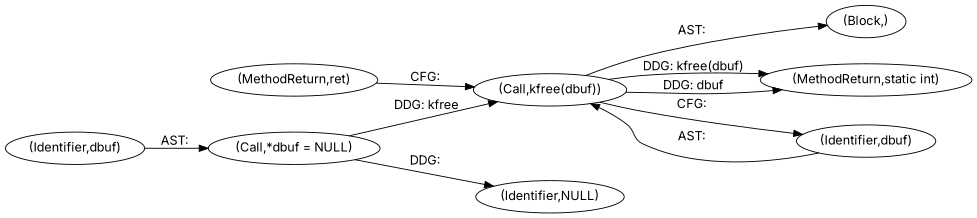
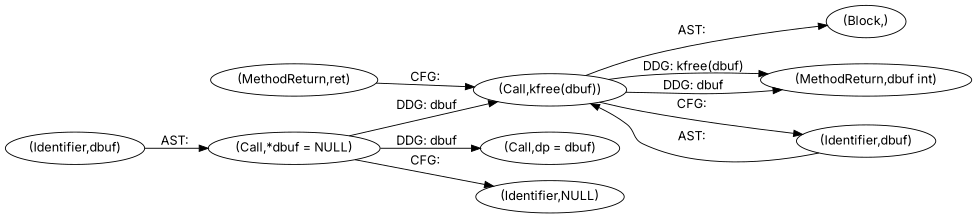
  digraph {
    fontname=Inter
    rankdir=LR
    node [fontname=Inter]
    edge [fontname=Inter]
    n1 [label="(Call,kfree(dbuf))"]
    n2 [label="(Block,)"]
-   n3 [label="(MethodReturn,static int)"]
+   n3 [label="(MethodReturn,dbuf int)"]
    n4 [label="(Identifier,dbuf)"]
    n5 [label="(Call,*dbuf = NULL)"]
+   n6 [label="(Call,dp = dbuf)"]
    n7 [label="(Identifier,NULL)"]
    n8 [label="(MethodReturn,ret)"]
    n9 [label="(Identifier,dbuf)"]
    n1 -> n2 [label="AST: "]
    n1 -> n3 [label="DDG: kfree(dbuf)"]
    n1 -> n3 [label="DDG: dbuf"]
    n1 -> n4 [label="CFG: "]
    n4 -> n1 [label="AST: "]
-   n5 -> n1 [label="DDG: kfree"]
-   n5 -> n7 [label="DDG: "]
+   n5 -> n1 [label="DDG: dbuf"]
+   n5 -> n6 [label="DDG: dbuf"]
+   n5 -> n7 [label="CFG: "]
    n8 -> n1 [label="CFG: "]
    n9 -> n5 [label="AST: "]
  }
